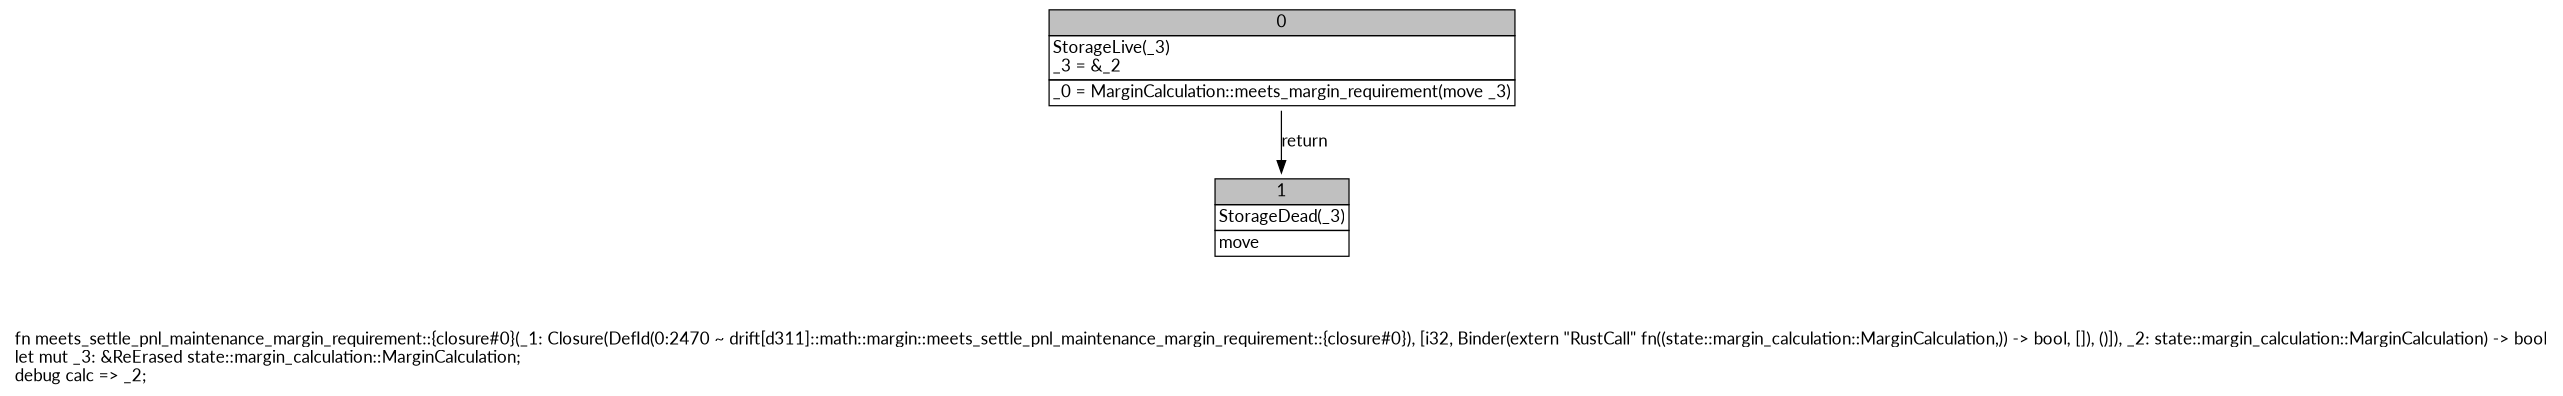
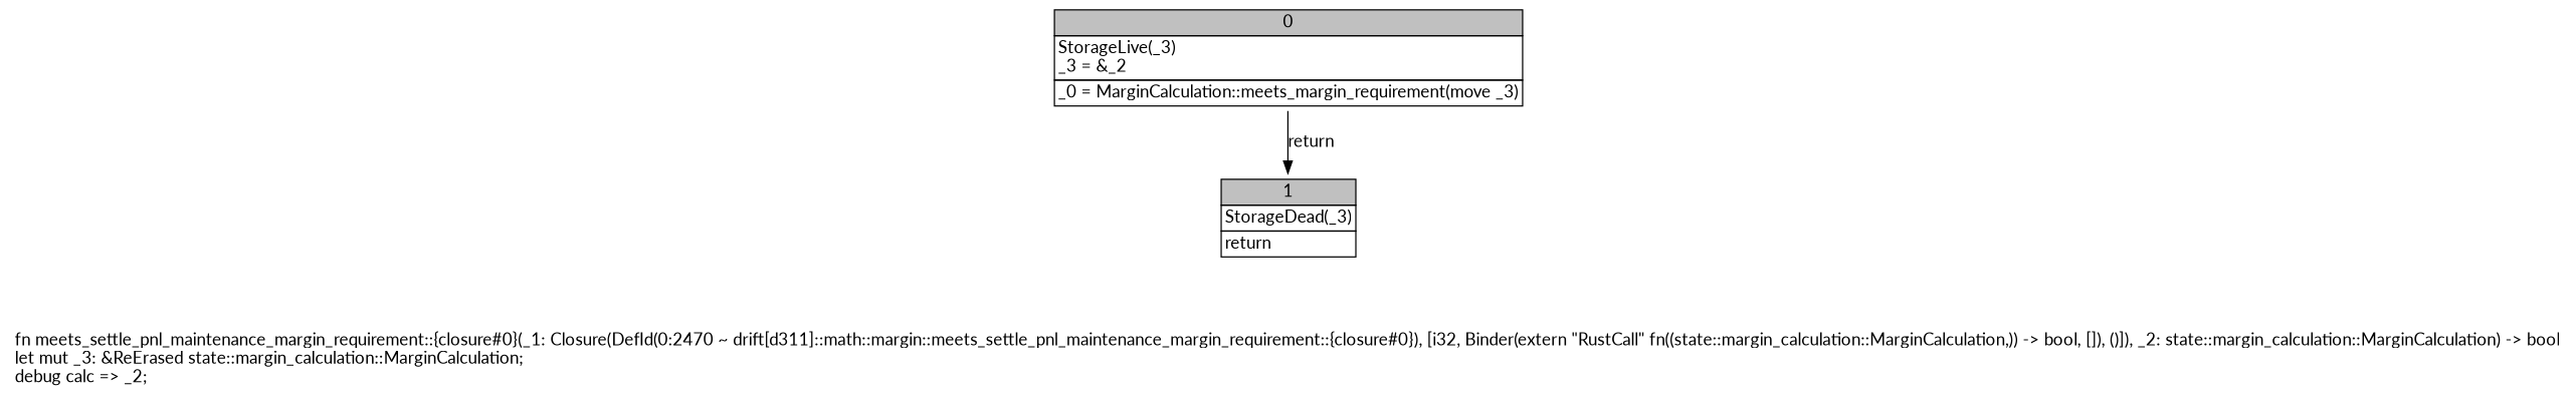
  digraph {
    fontname=Lato
    label=<fn meets_settle_pnl_maintenance_margin_requirement::{closure#0}(_1: Closure(DefId(0:2470 ~ drift[d311]::math::margin::meets_settle_pnl_maintenance_margin_requirement::{closure#0}), [i32, Binder(extern &quot;RustCall&quot; fn((state::margin_calculation::MarginCalculation,)) -&gt; bool, []), ()]), _2: state::margin_calculation::MarginCalculation) -&gt; bool<br align="left"/>let mut _3: &amp;ReErased state::margin_calculation::MarginCalculation;<br align="left"/>debug calc =&gt; _2;<br align="left"/>>
    node [fontname=Lato shape=none]
    n1 [label=<<table border="0" cellborder="1" cellspacing="0"><tr><td bgcolor="gray" align="center" colspan="1">0</td></tr><tr><td align="left" balign="left">StorageLive(_3)<br/>_3 = &amp;_2<br/></td></tr><tr><td align="left">_0 = MarginCalculation::meets_margin_requirement(move _3)</td></tr></table>>]
-   n2 [label=<<table border="0" cellborder="1" cellspacing="0"><tr><td bgcolor="gray" align="center" colspan="1">1</td></tr><tr><td align="left" balign="left">StorageDead(_3)<br/></td></tr><tr><td align="left">move</td></tr></table>>]
+   n2 [label=<<table border="0" cellborder="1" cellspacing="0"><tr><td bgcolor="gray" align="center" colspan="1">1</td></tr><tr><td align="left" balign="left">StorageDead(_3)<br/></td></tr><tr><td align="left">return</td></tr></table>>]
    n1 -> n2 [fontname=Lato label=return]
  }
